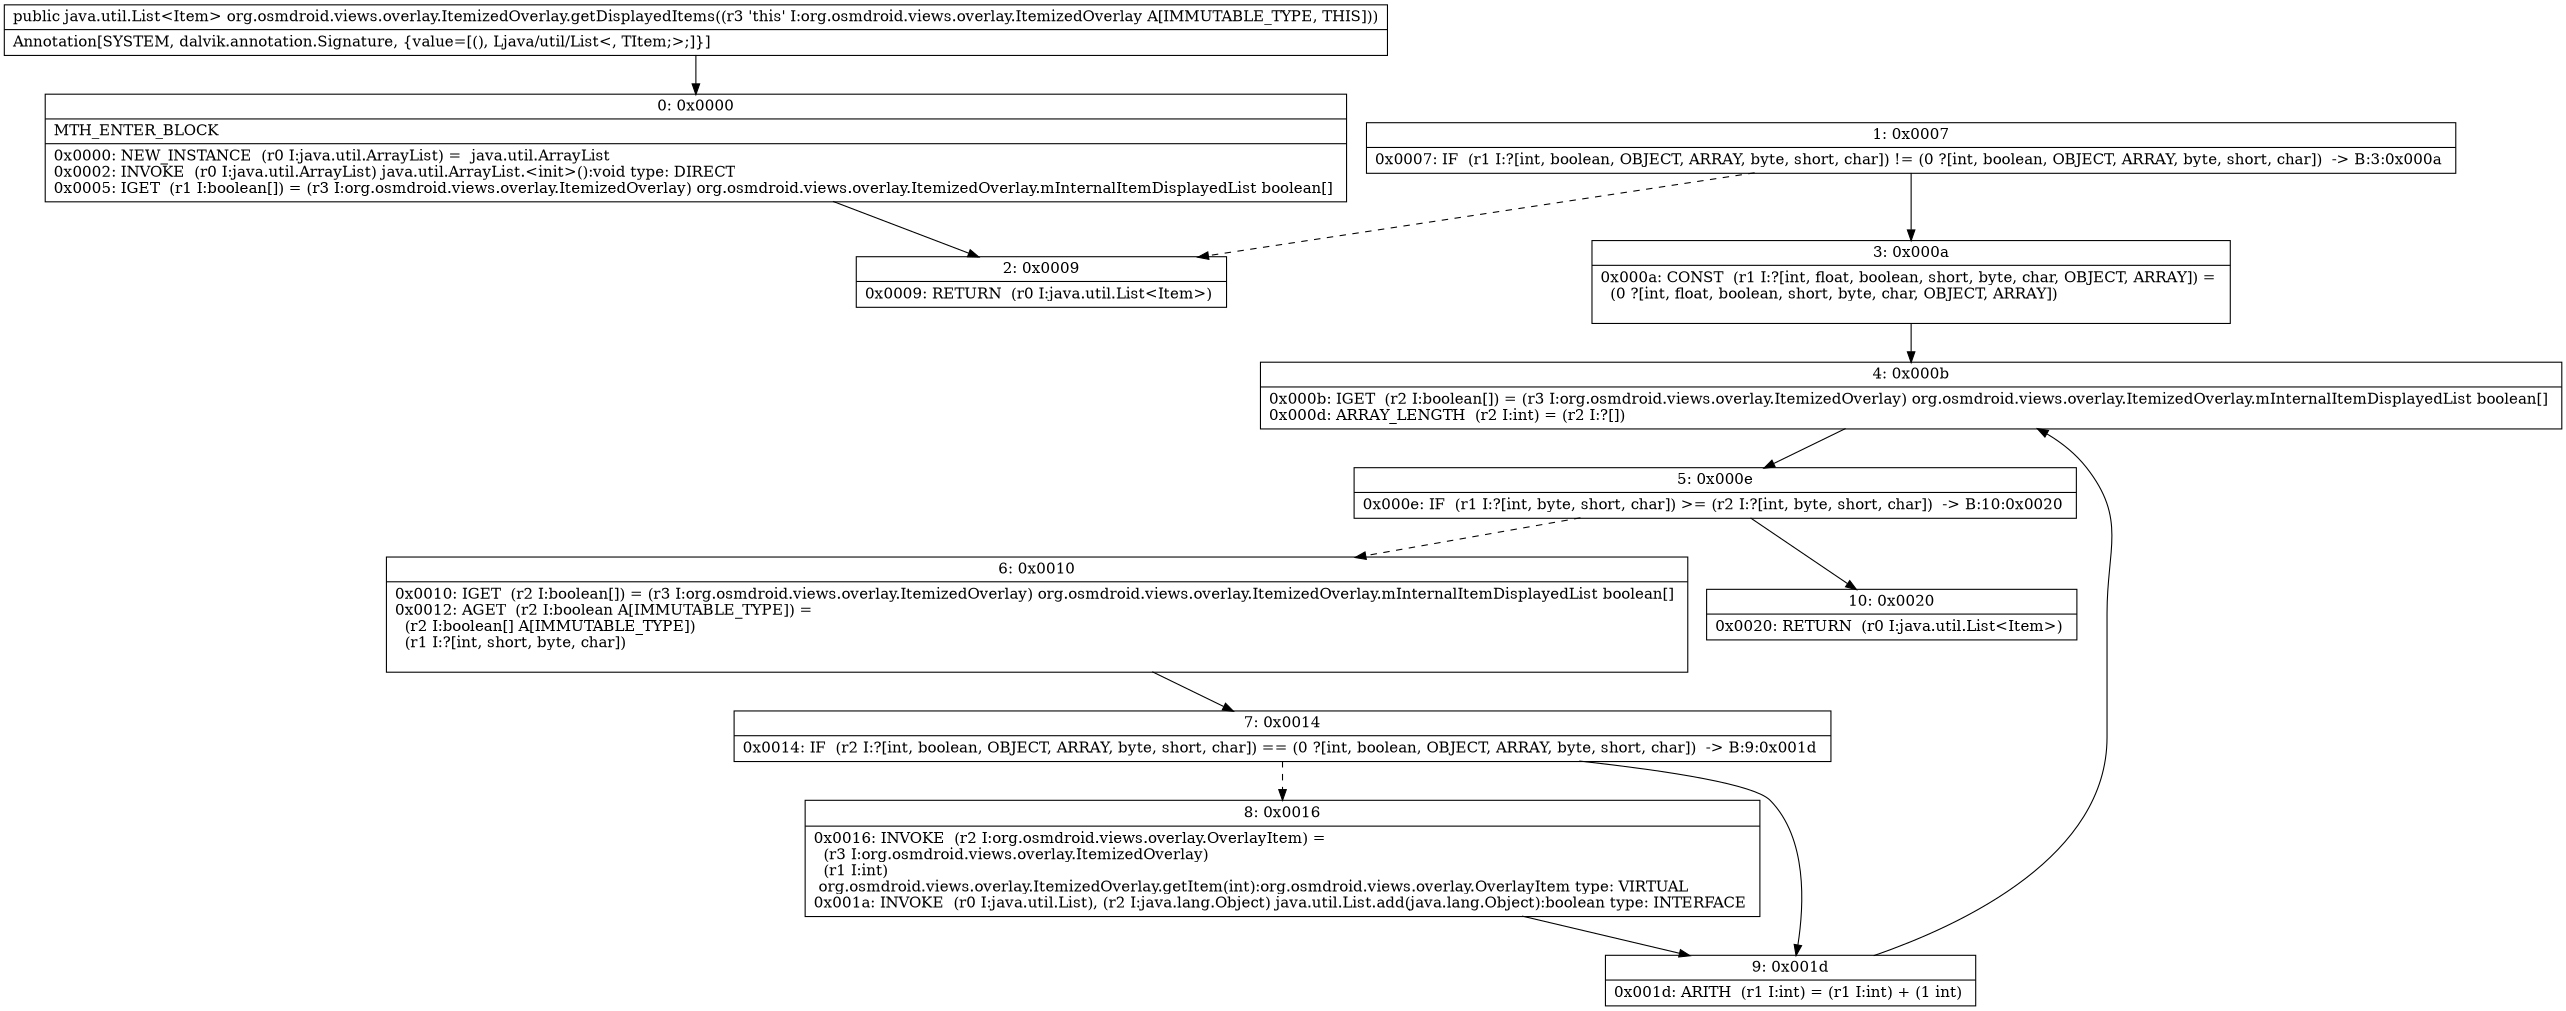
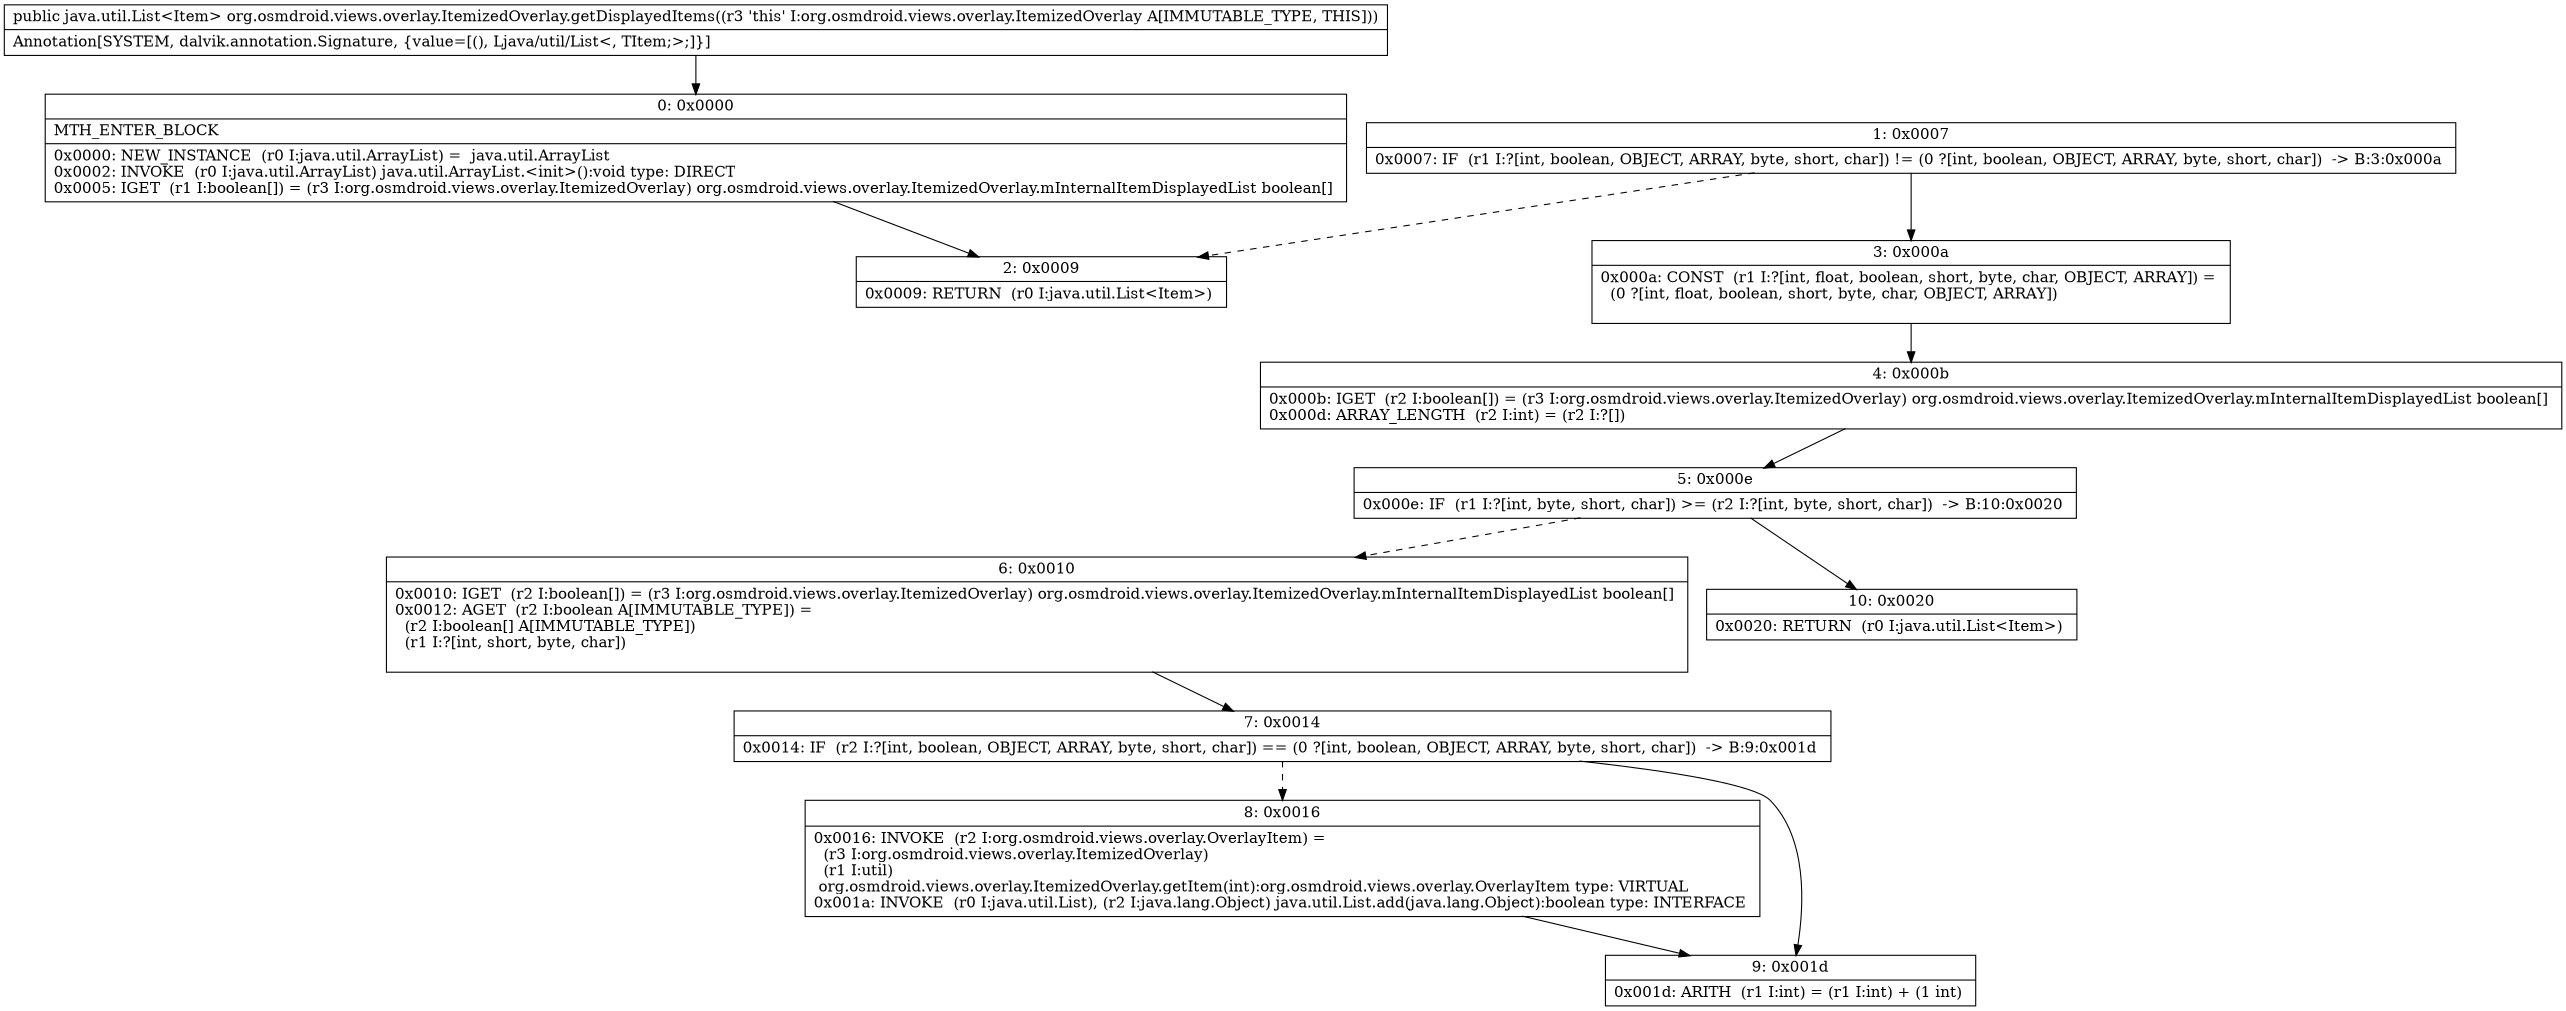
  digraph {
    node [shape=record]
    n1 [label="{0\:\ 0x0000|MTH_ENTER_BLOCK\l|0x0000: NEW_INSTANCE  (r0 I:java.util.ArrayList) =  java.util.ArrayList \l0x0002: INVOKE  (r0 I:java.util.ArrayList) java.util.ArrayList.\<init\>():void type: DIRECT \l0x0005: IGET  (r1 I:boolean[]) = (r3 I:org.osmdroid.views.overlay.ItemizedOverlay) org.osmdroid.views.overlay.ItemizedOverlay.mInternalItemDisplayedList boolean[] \l}"]
    n2 [label="{2\:\ 0x0009|0x0009: RETURN  (r0 I:java.util.List\<Item\>) \l}"]
    n3 [label="{1\:\ 0x0007|0x0007: IF  (r1 I:?[int, boolean, OBJECT, ARRAY, byte, short, char]) != (0 ?[int, boolean, OBJECT, ARRAY, byte, short, char])  \-\> B:3:0x000a \l}"]
    n4 [label="{3\:\ 0x000a|0x000a: CONST  (r1 I:?[int, float, boolean, short, byte, char, OBJECT, ARRAY]) = \l  (0 ?[int, float, boolean, short, byte, char, OBJECT, ARRAY])\l \l}"]
    n5 [label="{4\:\ 0x000b|0x000b: IGET  (r2 I:boolean[]) = (r3 I:org.osmdroid.views.overlay.ItemizedOverlay) org.osmdroid.views.overlay.ItemizedOverlay.mInternalItemDisplayedList boolean[] \l0x000d: ARRAY_LENGTH  (r2 I:int) = (r2 I:?[]) \l}"]
    n6 [label="{5\:\ 0x000e|0x000e: IF  (r1 I:?[int, byte, short, char]) \>= (r2 I:?[int, byte, short, char])  \-\> B:10:0x0020 \l}"]
    n7 [label="{6\:\ 0x0010|0x0010: IGET  (r2 I:boolean[]) = (r3 I:org.osmdroid.views.overlay.ItemizedOverlay) org.osmdroid.views.overlay.ItemizedOverlay.mInternalItemDisplayedList boolean[] \l0x0012: AGET  (r2 I:boolean A[IMMUTABLE_TYPE]) = \l  (r2 I:boolean[] A[IMMUTABLE_TYPE])\l  (r1 I:?[int, short, byte, char])\l \l}"]
    n8 [label="{10\:\ 0x0020|0x0020: RETURN  (r0 I:java.util.List\<Item\>) \l}"]
    n9 [label="{7\:\ 0x0014|0x0014: IF  (r2 I:?[int, boolean, OBJECT, ARRAY, byte, short, char]) == (0 ?[int, boolean, OBJECT, ARRAY, byte, short, char])  \-\> B:9:0x001d \l}"]
-   n10 [label="{8\:\ 0x0016|0x0016: INVOKE  (r2 I:org.osmdroid.views.overlay.OverlayItem) = \l  (r3 I:org.osmdroid.views.overlay.ItemizedOverlay)\l  (r1 I:int)\l org.osmdroid.views.overlay.ItemizedOverlay.getItem(int):org.osmdroid.views.overlay.OverlayItem type: VIRTUAL \l0x001a: INVOKE  (r0 I:java.util.List), (r2 I:java.lang.Object) java.util.List.add(java.lang.Object):boolean type: INTERFACE \l}"]
+   n10 [label="{8\:\ 0x0016|0x0016: INVOKE  (r2 I:org.osmdroid.views.overlay.OverlayItem) = \l  (r3 I:org.osmdroid.views.overlay.ItemizedOverlay)\l  (r1 I:util)\l org.osmdroid.views.overlay.ItemizedOverlay.getItem(int):org.osmdroid.views.overlay.OverlayItem type: VIRTUAL \l0x001a: INVOKE  (r0 I:java.util.List), (r2 I:java.lang.Object) java.util.List.add(java.lang.Object):boolean type: INTERFACE \l}"]
    n11 [label="{9\:\ 0x001d|0x001d: ARITH  (r1 I:int) = (r1 I:int) + (1 int) \l}"]
    n12 [label="{public java.util.List\<Item\> org.osmdroid.views.overlay.ItemizedOverlay.getDisplayedItems((r3 'this' I:org.osmdroid.views.overlay.ItemizedOverlay A[IMMUTABLE_TYPE, THIS]))  | Annotation[SYSTEM, dalvik.annotation.Signature, \{value=[(), Ljava\/util\/List\<, TItem;\>;]\}]\l}"]
    n1 -> n2
    n3 -> n2 [style=dashed]
    n3 -> n4
    n4 -> n5
    n5 -> n6
    n6 -> n7 [style=dashed]
    n6 -> n8
    n7 -> n9
    n9 -> n10 [style=dashed]
    n9 -> n11
    n10 -> n11
-   n11 -> n5
    n12 -> n1
  }
